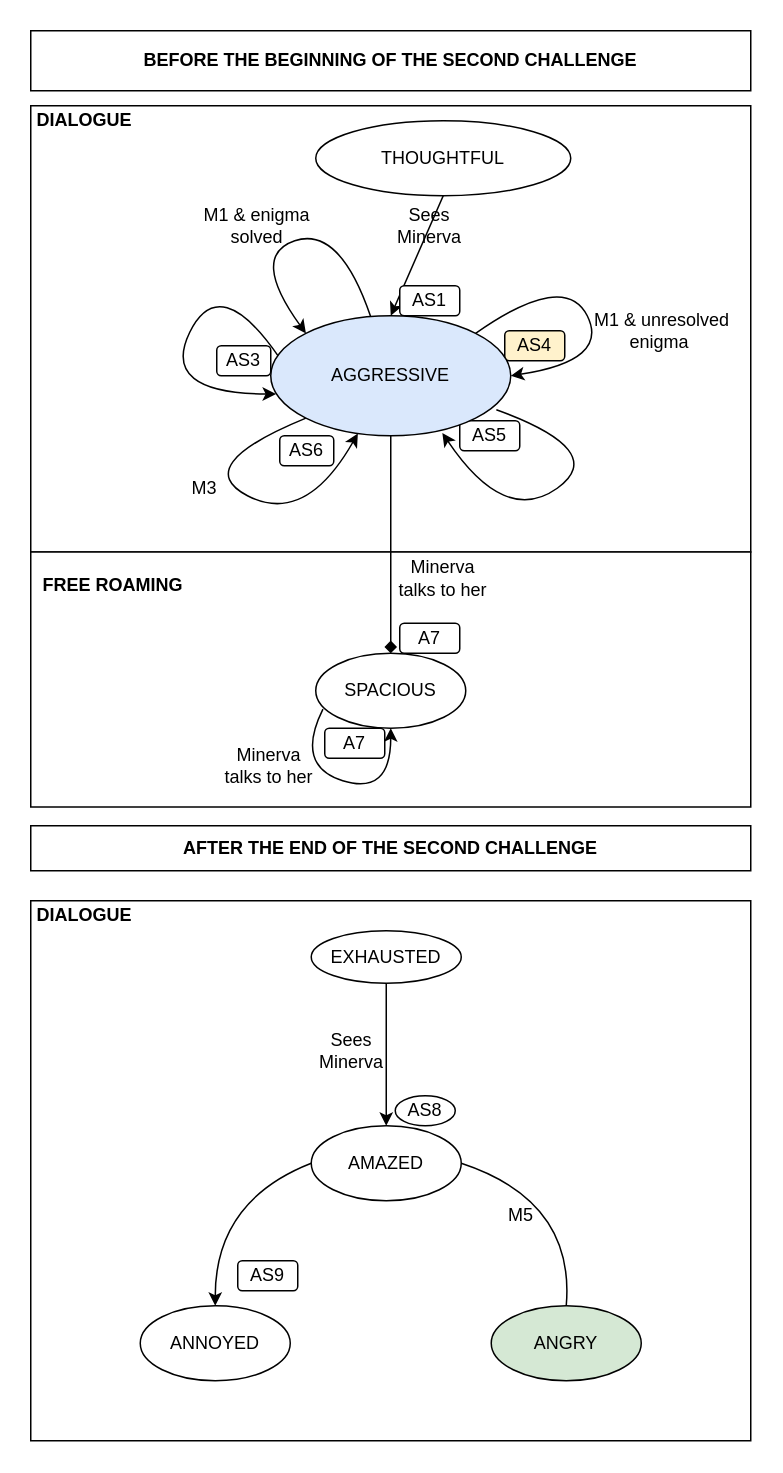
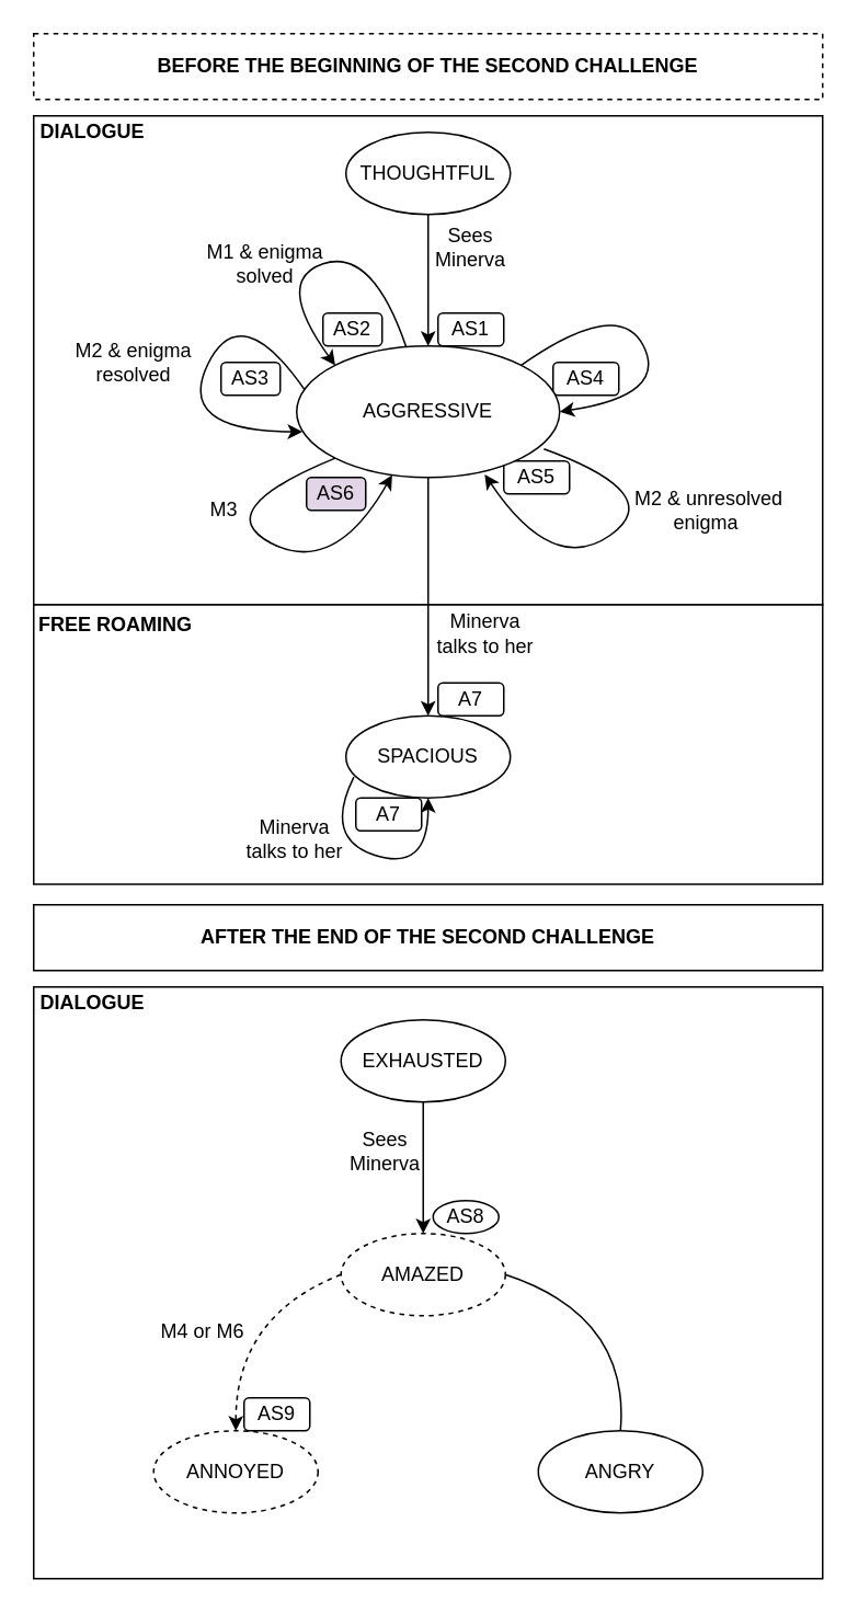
  <mxCell id="0" />
  <mxCell id="1" parent="0" />
  <mxCell id="2" value="" style="rounded=0;whiteSpace=wrap;html=1;" vertex="1" parent="1"><mxGeometry x="20" y="600" width="480" height="360" as="geometry" /></mxCell>
  <mxCell id="3" value="" style="rounded=0;whiteSpace=wrap;html=1;" vertex="1" parent="1"><mxGeometry x="20" y="70" width="480" height="297.5" as="geometry" /></mxCell>
  <mxCell id="4" value="" style="rounded=0;whiteSpace=wrap;html=1;" vertex="1" parent="1"><mxGeometry x="20" y="367.5" width="480" height="170" as="geometry" /></mxCell>
- <mxCell id="5" value="THOUGHTFUL" style="ellipse;whiteSpace=wrap;html=1;" vertex="1" parent="1"><mxGeometry x="210" y="80" width="170" height="50" as="geometry" /></mxCell>
+ <mxCell id="5" value="THOUGHTFUL" style="ellipse;whiteSpace=wrap;html=1;" vertex="1" parent="1"><mxGeometry x="210" y="80" width="100" height="50" as="geometry" /></mxCell>
  <mxCell id="6" value="" style="endArrow=classic;html=1;exitX=0.5;exitY=1;exitDx=0;exitDy=0;" edge="1" parent="1" source="5"><mxGeometry width="50" height="50" relative="1" as="geometry"><mxPoint x="236" y="330" as="sourcePoint" /><mxPoint x="260" y="210" as="targetPoint" /></mxGeometry></mxCell>
  <mxCell id="7" value="Sees Minerva" style="text;html=1;strokeColor=none;fillColor=none;align=center;verticalAlign=middle;whiteSpace=wrap;rounded=0;" vertex="1" parent="1"><mxGeometry x="266" y="140" width="40" height="20" as="geometry" /></mxCell>
  <mxCell id="8" value="AS1" style="rounded=1;whiteSpace=wrap;html=1;" vertex="1" parent="1"><mxGeometry x="266" y="190" width="40" height="20" as="geometry" /></mxCell>
  <mxCell id="9" value="" style="curved=1;endArrow=classic;html=1;exitX=0.035;exitY=0.347;exitDx=0;exitDy=0;entryX=0.022;entryY=0.652;entryDx=0;entryDy=0;exitPerimeter=0;entryPerimeter=0;" edge="1" parent="1" source="33" target="33"><mxGeometry width="50" height="50" relative="1" as="geometry"><mxPoint x="236" y="330" as="sourcePoint" /><mxPoint x="286" y="280" as="targetPoint" /><Array as="points"><mxPoint x="146" y="180" /><mxPoint x="106" y="262" /></Array></mxGeometry></mxCell>
  <mxCell id="10" value="" style="curved=1;endArrow=classic;html=1;exitX=0;exitY=1;exitDx=0;exitDy=0;" edge="1" parent="1" source="33" target="33"><mxGeometry width="50" height="50" relative="1" as="geometry"><mxPoint x="236" y="330" as="sourcePoint" /><mxPoint x="236" y="292" as="targetPoint" /><Array as="points"><mxPoint x="126" y="310" /><mxPoint x="203" y="350" /></Array></mxGeometry></mxCell>
  <mxCell id="11" value="" style="curved=1;endArrow=classic;html=1;exitX=0.94;exitY=0.783;exitDx=0;exitDy=0;entryX=0.715;entryY=0.977;entryDx=0;entryDy=0;entryPerimeter=0;exitPerimeter=0;" edge="1" parent="1" source="33" target="33"><mxGeometry width="50" height="50" relative="1" as="geometry"><mxPoint x="236" y="330" as="sourcePoint" /><mxPoint x="346" y="470" as="targetPoint" /><Array as="points"><mxPoint x="406" y="300" /><mxPoint x="336" y="350" /></Array></mxGeometry></mxCell>
  <mxCell id="12" value="" style="curved=1;endArrow=classic;html=1;exitX=1;exitY=0;exitDx=0;exitDy=0;entryX=1;entryY=0.5;entryDx=0;entryDy=0;" edge="1" parent="1" source="33" target="33"><mxGeometry width="50" height="50" relative="1" as="geometry"><mxPoint x="236" y="330" as="sourcePoint" /><mxPoint x="286" y="280" as="targetPoint" /><Array as="points"><mxPoint x="376" y="180" /><mxPoint x="406" y="240" /></Array></mxGeometry></mxCell>
- <mxCell id="13" value="M3" style="text;html=1;strokeColor=none;fillColor=none;align=center;verticalAlign=middle;whiteSpace=wrap;rounded=0;" vertex="1" parent="1"><mxGeometry x="116" y="315" width="40" height="20" as="geometry" /></mxCell>
- <mxCell id="14" value="AS6" style="rounded=1;whiteSpace=wrap;html=1;" vertex="1" parent="1"><mxGeometry x="186" y="290" width="36" height="20" as="geometry" /></mxCell>
- <mxCell id="16" value="M1 &amp;amp; enigma solved" style="text;html=1;strokeColor=none;fillColor=none;align=center;verticalAlign=middle;whiteSpace=wrap;rounded=0;" vertex="1" parent="1"><mxGeometry x="126" y="140" width="90" height="20" as="geometry" /></mxCell>
- <mxCell id="18" value="AS3" style="rounded=1;whiteSpace=wrap;html=1;" vertex="1" parent="1"><mxGeometry x="144" y="230" width="36" height="20" as="geometry" /></mxCell>
- <mxCell id="19" value="M1 &amp;amp; unresolved enigma&amp;nbsp;" style="text;html=1;strokeColor=none;fillColor=none;align=center;verticalAlign=middle;whiteSpace=wrap;rounded=0;" vertex="1" parent="1"><mxGeometry x="386" y="210" width="110" height="20" as="geometry" /></mxCell>
- <mxCell id="20" value="AS4" style="rounded=1;whiteSpace=wrap;html=1;fillColor=#fff2cc;" vertex="1" parent="1"><mxGeometry x="336" y="220" width="40" height="20" as="geometry" /></mxCell>
+ <mxCell id="13" value="M3" style="text;html=1;strokeColor=none;fillColor=none;align=center;verticalAlign=middle;whiteSpace=wrap;rounded=0;" vertex="1" parent="1"><mxGeometry x="116" y="300" width="40" height="20" as="geometry" /></mxCell>
+ <mxCell id="14" value="AS6" style="rounded=1;whiteSpace=wrap;html=1;fillColor=#e1d5e7;" vertex="1" parent="1"><mxGeometry x="186" y="290" width="36" height="20" as="geometry" /></mxCell>
+ <mxCell id="15" value="AS2" style="rounded=1;whiteSpace=wrap;html=1;" vertex="1" parent="1"><mxGeometry x="196" y="190" width="36" height="20" as="geometry" /></mxCell>
+ <mxCell id="16" value="M1 &amp;amp; enigma solved" style="text;html=1;strokeColor=none;fillColor=none;align=center;verticalAlign=middle;whiteSpace=wrap;rounded=0;" vertex="1" parent="1"><mxGeometry x="116" y="150" width="90" height="20" as="geometry" /></mxCell>
+ <mxCell id="17" value="M2 &amp;amp; enigma resolved" style="text;html=1;strokeColor=none;fillColor=none;align=center;verticalAlign=middle;whiteSpace=wrap;rounded=0;" vertex="1" parent="1"><mxGeometry x="36" y="210" width="90" height="20" as="geometry" /></mxCell>
+ <mxCell id="18" value="AS3" style="rounded=1;whiteSpace=wrap;html=1;" vertex="1" parent="1"><mxGeometry x="134" y="220" width="36" height="20" as="geometry" /></mxCell>
+ <mxCell id="20" value="AS4" style="rounded=1;whiteSpace=wrap;html=1;" vertex="1" parent="1"><mxGeometry x="336" y="220" width="40" height="20" as="geometry" /></mxCell>
  <mxCell id="21" value="AS5" style="rounded=1;whiteSpace=wrap;html=1;" vertex="1" parent="1"><mxGeometry x="306" y="280" width="40" height="20" as="geometry" /></mxCell>
- <mxCell id="23" value="" style="endArrow=diamond;html=1;exitX=0.5;exitY=1;exitDx=0;exitDy=0;entryX=0.5;entryY=0;entryDx=0;entryDy=0;" edge="1" parent="1" source="33" target="24"><mxGeometry width="50" height="50" relative="1" as="geometry"><mxPoint x="236" y="280" as="sourcePoint" /><mxPoint x="286" y="230" as="targetPoint" /></mxGeometry></mxCell>
+ <mxCell id="22" value="M2 &amp;amp; unresolved enigma&amp;nbsp;" style="text;html=1;strokeColor=none;fillColor=none;align=center;verticalAlign=middle;whiteSpace=wrap;rounded=0;" vertex="1" parent="1"><mxGeometry x="376" y="300" width="110" height="20" as="geometry" /></mxCell>
+ <mxCell id="23" value="" style="endArrow=classic;html=1;exitX=0.5;exitY=1;exitDx=0;exitDy=0;entryX=0.5;entryY=0;entryDx=0;entryDy=0;" edge="1" parent="1" source="33" target="24"><mxGeometry width="50" height="50" relative="1" as="geometry"><mxPoint x="236" y="280" as="sourcePoint" /><mxPoint x="286" y="230" as="targetPoint" /></mxGeometry></mxCell>
  <mxCell id="24" value="SPACIOUS" style="ellipse;whiteSpace=wrap;html=1;" vertex="1" parent="1"><mxGeometry x="210" y="435" width="100" height="50" as="geometry" /></mxCell>
  <mxCell id="25" value="Minerva&lt;br&gt;talks to her" style="text;html=1;strokeColor=none;fillColor=none;align=center;verticalAlign=middle;whiteSpace=wrap;rounded=0;" vertex="1" parent="1"><mxGeometry x="260" y="375" width="70" height="20" as="geometry" /></mxCell>
  <mxCell id="26" value="A7" style="rounded=1;whiteSpace=wrap;html=1;" vertex="1" parent="1"><mxGeometry x="266" y="415" width="40" height="20" as="geometry" /></mxCell>
  <mxCell id="27" value="" style="curved=1;endArrow=classic;html=1;exitX=0.048;exitY=0.744;exitDx=0;exitDy=0;entryX=0.5;entryY=1;entryDx=0;entryDy=0;exitPerimeter=0;" edge="1" parent="1" source="24" target="24"><mxGeometry width="50" height="50" relative="1" as="geometry"><mxPoint x="236" y="465" as="sourcePoint" /><mxPoint x="286" y="415" as="targetPoint" /><Array as="points"><mxPoint x="196" y="510" /><mxPoint x="260" y="530" /></Array></mxGeometry></mxCell>
  <mxCell id="28" value="Minerva&lt;br&gt;talks to her" style="text;html=1;strokeColor=none;fillColor=none;align=center;verticalAlign=middle;whiteSpace=wrap;rounded=0;" vertex="1" parent="1"><mxGeometry x="144" y="500" width="70" height="20" as="geometry" /></mxCell>
  <mxCell id="29" value="A7" style="rounded=1;whiteSpace=wrap;html=1;" vertex="1" parent="1"><mxGeometry x="216" y="485" width="40" height="20" as="geometry" /></mxCell>
  <mxCell id="30" value="DIALOGUE" style="text;html=1;strokeColor=none;fillColor=none;align=center;verticalAlign=middle;whiteSpace=wrap;rounded=0;fontStyle=1" vertex="1" parent="1"><mxGeometry x="36" y="70" width="40" height="20" as="geometry" /></mxCell>
- <mxCell id="31" value="FREE ROAMING" style="text;html=1;strokeColor=none;fillColor=none;align=center;verticalAlign=middle;whiteSpace=wrap;rounded=0;fontStyle=1" vertex="1" parent="1"><mxGeometry x="25" y="380" width="100" height="20" as="geometry" /></mxCell>
+ <mxCell id="31" value="FREE ROAMING" style="text;html=1;strokeColor=none;fillColor=none;align=center;verticalAlign=middle;whiteSpace=wrap;rounded=0;fontStyle=1" vertex="1" parent="1"><mxGeometry x="20" y="370" width="100" height="20" as="geometry" /></mxCell>
  <mxCell id="32" value="" style="curved=1;endArrow=classic;html=1;entryX=0;entryY=0;entryDx=0;entryDy=0;" edge="1" parent="1" source="33" target="33"><mxGeometry width="50" height="50" relative="1" as="geometry"><mxPoint x="236" y="222" as="sourcePoint" /><mxPoint x="286" y="280" as="targetPoint" /><Array as="points"><mxPoint x="226" y="150" /><mxPoint x="166" y="170" /></Array></mxGeometry></mxCell>
- <mxCell id="33" value="AGGRESSIVE" style="ellipse;whiteSpace=wrap;html=1;fillColor=#dae8fc;" vertex="1" parent="1"><mxGeometry x="180" y="210" width="160" height="80" as="geometry" /></mxCell>
- <mxCell id="34" value="EXHAUSTED" style="ellipse;whiteSpace=wrap;html=1;" vertex="1" parent="1"><mxGeometry x="207" y="620" width="100" height="35" as="geometry" /></mxCell>
- <mxCell id="35" value="AMAZED" style="ellipse;whiteSpace=wrap;html=1;" vertex="1" parent="1"><mxGeometry x="207" y="750" width="100" height="50" as="geometry" /></mxCell>
+ <mxCell id="33" value="AGGRESSIVE" style="ellipse;whiteSpace=wrap;html=1;" vertex="1" parent="1"><mxGeometry x="180" y="210" width="160" height="80" as="geometry" /></mxCell>
+ <mxCell id="34" value="EXHAUSTED" style="ellipse;whiteSpace=wrap;html=1;" vertex="1" parent="1"><mxGeometry x="207" y="620" width="100" height="50" as="geometry" /></mxCell>
+ <mxCell id="35" value="AMAZED" style="ellipse;whiteSpace=wrap;html=1;dashed=1;" vertex="1" parent="1"><mxGeometry x="207" y="750" width="100" height="50" as="geometry" /></mxCell>
  <mxCell id="36" value="" style="endArrow=classic;html=1;exitX=0.5;exitY=1;exitDx=0;exitDy=0;entryX=0.5;entryY=0;entryDx=0;entryDy=0;" edge="1" parent="1" source="34" target="35"><mxGeometry width="50" height="50" relative="1" as="geometry"><mxPoint x="233" y="670" as="sourcePoint" /><mxPoint x="283" y="620" as="targetPoint" /></mxGeometry></mxCell>
  <mxCell id="37" value="Sees Minerva" style="text;html=1;strokeColor=none;fillColor=none;align=center;verticalAlign=middle;whiteSpace=wrap;rounded=0;" vertex="1" parent="1"><mxGeometry x="214" y="690" width="40" height="20" as="geometry" /></mxCell>
  <mxCell id="38" value="AS8" style="ellipse;whiteSpace=wrap;html=1;" vertex="1" parent="1"><mxGeometry x="263" y="730" width="40" height="20" as="geometry" /></mxCell>
- <mxCell id="39" value="ANNOYED" style="ellipse;whiteSpace=wrap;html=1;" vertex="1" parent="1"><mxGeometry x="93" y="870" width="100" height="50" as="geometry" /></mxCell>
- <mxCell id="40" value="ANGRY" style="ellipse;whiteSpace=wrap;html=1;fillColor=#d5e8d4;" vertex="1" parent="1"><mxGeometry x="327" y="870" width="100" height="50" as="geometry" /></mxCell>
- <mxCell id="41" value="" style="curved=1;endArrow=classic;html=1;exitX=0;exitY=0.5;exitDx=0;exitDy=0;entryX=0.5;entryY=0;entryDx=0;entryDy=0;" edge="1" parent="1" source="35" target="39"><mxGeometry width="50" height="50" relative="1" as="geometry"><mxPoint x="243" y="830" as="sourcePoint" /><mxPoint x="293" y="780" as="targetPoint" /><Array as="points"><mxPoint x="143" y="800" /></Array></mxGeometry></mxCell>
+ <mxCell id="39" value="ANNOYED" style="ellipse;whiteSpace=wrap;html=1;dashed=1;" vertex="1" parent="1"><mxGeometry x="93" y="870" width="100" height="50" as="geometry" /></mxCell>
+ <mxCell id="40" value="ANGRY" style="ellipse;whiteSpace=wrap;html=1;" vertex="1" parent="1"><mxGeometry x="327" y="870" width="100" height="50" as="geometry" /></mxCell>
+ <mxCell id="41" value="" style="curved=1;endArrow=classic;html=1;exitX=0;exitY=0.5;exitDx=0;exitDy=0;entryX=0.5;entryY=0;entryDx=0;entryDy=0;dashed=1;" edge="1" parent="1" source="35" target="39"><mxGeometry width="50" height="50" relative="1" as="geometry"><mxPoint x="243" y="830" as="sourcePoint" /><mxPoint x="293" y="780" as="targetPoint" /><Array as="points"><mxPoint x="143" y="800" /></Array></mxGeometry></mxCell>
  <mxCell id="42" value="" style="curved=1;endArrow=none;html=1;entryX=0.5;entryY=0;entryDx=0;entryDy=0;exitX=1;exitY=0.5;exitDx=0;exitDy=0;" edge="1" parent="1" source="35" target="40"><mxGeometry width="50" height="50" relative="1" as="geometry"><mxPoint x="243" y="830" as="sourcePoint" /><mxPoint x="293" y="780" as="targetPoint" /><Array as="points"><mxPoint x="383" y="800" /></Array></mxGeometry></mxCell>
- <mxCell id="44" value="M5" style="text;html=1;strokeColor=none;fillColor=none;align=center;verticalAlign=middle;whiteSpace=wrap;rounded=0;" vertex="1" parent="1"><mxGeometry x="327" y="800" width="40" height="20" as="geometry" /></mxCell>
- <mxCell id="45" value="AS9" style="rounded=1;whiteSpace=wrap;html=1;" vertex="1" parent="1"><mxGeometry x="158" y="840" width="40" height="20" as="geometry" /></mxCell>
- <mxCell id="46" value="&lt;b&gt;BEFORE THE BEGINNING OF THE SECOND CHALLENGE&lt;/b&gt;" style="rounded=0;whiteSpace=wrap;html=1;" vertex="1" parent="1"><mxGeometry x="20" y="20" width="480" height="40" as="geometry" /></mxCell>
- <mxCell id="47" value="&lt;b&gt;AFTER THE END OF THE SECOND CHALLENGE&lt;/b&gt;" style="rounded=0;whiteSpace=wrap;html=1;" vertex="1" parent="1"><mxGeometry x="20" y="550" width="480" height="30" as="geometry" /></mxCell>
+ <mxCell id="43" value="M4 or M6" style="text;html=1;strokeColor=none;fillColor=none;align=center;verticalAlign=middle;whiteSpace=wrap;rounded=0;" vertex="1" parent="1"><mxGeometry x="93" y="800" width="60" height="20" as="geometry" /></mxCell>
+ <mxCell id="45" value="AS9" style="rounded=1;whiteSpace=wrap;html=1;" vertex="1" parent="1"><mxGeometry x="148" y="850" width="40" height="20" as="geometry" /></mxCell>
+ <mxCell id="46" value="&lt;b&gt;BEFORE THE BEGINNING OF THE SECOND CHALLENGE&lt;/b&gt;" style="rounded=0;whiteSpace=wrap;html=1;dashed=1;" vertex="1" parent="1"><mxGeometry x="20" y="20" width="480" height="40" as="geometry" /></mxCell>
+ <mxCell id="47" value="&lt;b&gt;AFTER THE END OF THE SECOND CHALLENGE&lt;/b&gt;" style="rounded=0;whiteSpace=wrap;html=1;" vertex="1" parent="1"><mxGeometry x="20" y="550" width="480" height="40" as="geometry" /></mxCell>
  <mxCell id="48" value="DIALOGUE" style="text;html=1;strokeColor=none;fillColor=none;align=center;verticalAlign=middle;whiteSpace=wrap;rounded=0;fontStyle=1" vertex="1" parent="1"><mxGeometry x="36" y="600" width="40" height="20" as="geometry" /></mxCell>
